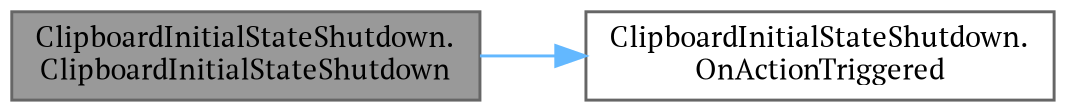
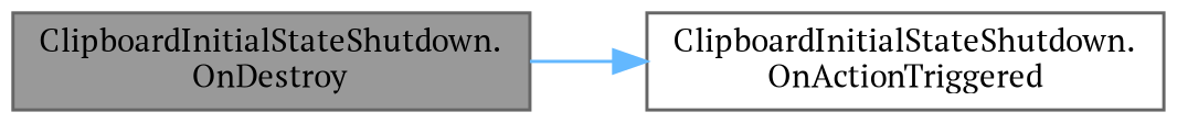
  digraph {
    rankdir=LR
    fontname="PT Serif"
    node [fontname="PT Serif" fontsize=10 shape=box style=filled]
-   n1 [color=gray40 fillcolor=grey60 fontcolor=black height=0.2 label="ClipboardInitialStateShutdown.\lClipboardInitialStateShutdown" width=0.4]
+   n1 [color=gray40 fillcolor=grey60 fontcolor=black height=0.2 label="ClipboardInitialStateShutdown.\lOnDestroy" width=0.4]
    n2 [color=grey40 fillcolor=white height=0.2 label="ClipboardInitialStateShutdown.\lOnActionTriggered" width=0.4]
    n1 -> n2 [color=steelblue1 fontname="PT Serif" fontsize=10 labelfontname=Helvetica labelfontsize=10 style=solid]
  }
